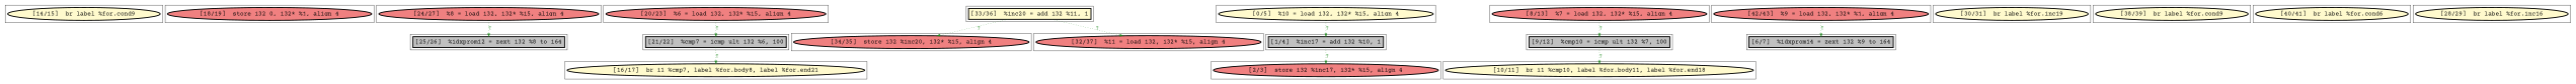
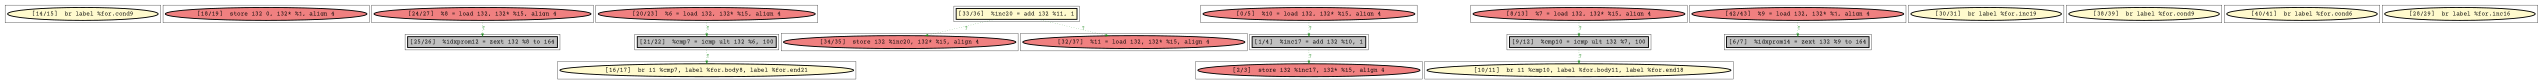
  digraph {
    fontname="Courier Prime"
    node [fillcolor=lightcoral fontname="Courier Prime" fontsize=20 penwidth=3.0 shape=ellipse style=filled]
    edge [color=forestgreen fontcolor=forestgreen fontname="Courier Prime" style=dotted]
    n1 [fillcolor=lemonchiffon label="[14/15]  br label %for.cond9"]
    n2 [label="[18/19]  store i32 0, i32* %j, align 4"]
    n3 [fillcolor=grey label="[25/26]  %idxprom12 = zext i32 %8 to i64" shape=rectangle]
    n4 [label="[20/23]  %6 = load i32, i32* %i5, align 4"]
    n5 [label="[34/35]  store i32 %inc20, i32* %i5, align 4"]
    n6 [label="[2/3]  store i32 %inc17, i32* %i5, align 4"]
    n7 [fillcolor=grey label="[9/12]  %cmp10 = icmp ult i32 %7, 100" shape=rectangle]
    n8 [fillcolor=grey label="[6/7]  %idxprom14 = zext i32 %9 to i64" shape=rectangle]
    n9 [fillcolor=lemonchiffon label="[30/31]  br label %for.inc19"]
    n10 [label="[32/37]  %11 = load i32, i32* %i5, align 4"]
-   n11 [fillcolor=lemonchiffon label="[0/5]  %10 = load i32, i32* %i5, align 4"]
+   n11 [label="[0/5]  %10 = load i32, i32* %i5, align 4"]
    n12 [fillcolor=grey label="[1/4]  %inc17 = add i32 %10, 1" shape=rectangle]
    n13 [label="[24/27]  %8 = load i32, i32* %i5, align 4"]
    n14 [fillcolor=lemonchiffon label="[10/11]  br i1 %cmp10, label %for.body11, label %for.end18"]
    n15 [fillcolor=lemonchiffon label="[33/36]  %inc20 = add i32 %11, 1" shape=rectangle]
    n16 [label="[8/13]  %7 = load i32, i32* %i5, align 4"]
    n17 [label="[42/43]  %9 = load i32, i32* %j, align 4"]
    n18 [fillcolor=lemonchiffon label="[16/17]  br i1 %cmp7, label %for.body8, label %for.end21"]
    n19 [fillcolor=lemonchiffon label="[38/39]  br label %for.cond9"]
    n20 [fillcolor=lemonchiffon label="[40/41]  br label %for.cond6"]
    n21 [fillcolor=lemonchiffon label="[28/29]  br label %for.inc16"]
    n22 [fillcolor=grey label="[21/22]  %cmp7 = icmp ult i32 %6, 100" shape=rectangle]
    subgraph cluster_1 {
      n1
    }
    subgraph cluster_2 {
      n2
    }
    subgraph cluster_3 {
      n3
    }
    subgraph cluster_4 {
      n4
    }
    subgraph cluster_5 {
      n5
    }
    subgraph cluster_6 {
      n6
    }
    subgraph cluster_7 {
      n7
    }
    subgraph cluster_8 {
      n8
    }
    subgraph cluster_9 {
      n9
    }
    subgraph cluster_10 {
      n10
    }
    subgraph cluster_11 {
      n11
    }
    subgraph cluster_12 {
      n12
    }
    subgraph cluster_13 {
      n13
    }
    subgraph cluster_14 {
      n14
    }
    subgraph cluster_15 {
      n15
    }
    subgraph cluster_16 {
      n16
    }
    subgraph cluster_17 {
      n17
    }
    subgraph cluster_18 {
      n18
    }
    subgraph cluster_19 {
      n19
    }
    subgraph cluster_20 {
      n20
    }
    subgraph cluster_21 {
      n21
    }
    subgraph cluster_22 {
      n22
    }
    n4 -> n22 [label=T]
    n7 -> n14 [label=T]
    n11 -> n12 [label=T]
    n12 -> n6 [label=T]
    n13 -> n3 [label=T]
    n15 -> n5 [label=T]
    n15 -> n10 [label=T]
    n16 -> n7 [label=T]
    n17 -> n8 [label=T]
    n22 -> n18 [label=T]
  }
